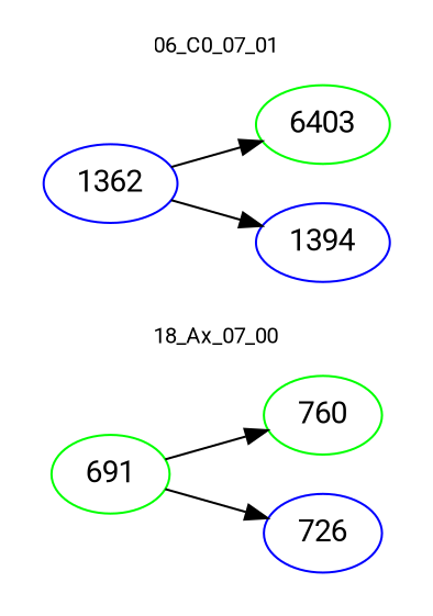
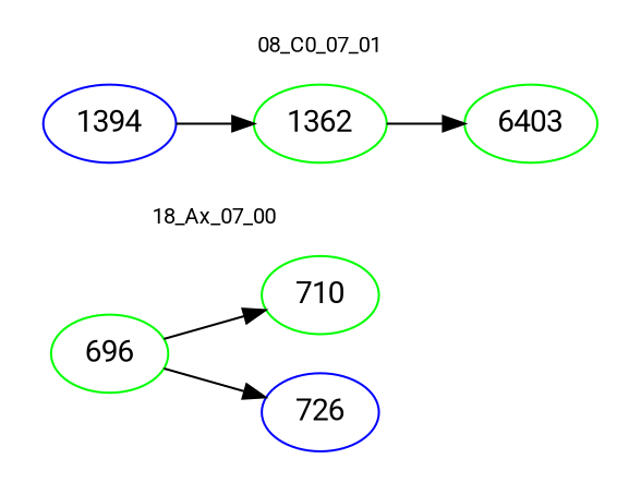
  digraph {
    fontname=Roboto
    rankdir=LR
    node [color=green fontname=Roboto]
    edge [color=black fontname=Roboto]
-   n1 [label=691]
+   n1 [label=696]
    n2 [color=blue label=726]
-   n3 [label=760]
-   n4 [color=blue label=1362]
+   n3 [label=710]
+   n4 [label=1362]
    n5 [color=blue label=1394]
    n6 [label=6403]
    subgraph cluster_1 {
      color=white
      fontsize=10
      label="18_Ax_07_00"
      n1
      n2
      n3
    }
    subgraph cluster_2 {
      color=white
      fontsize=10
-     label="06_C0_07_01"
+     label="08_C0_07_01"
      n4
      n5
      n6
    }
    n1 -> n2
    n1 -> n3
-   n4 -> n5
+   n5 -> n4
    n4 -> n6
  }
